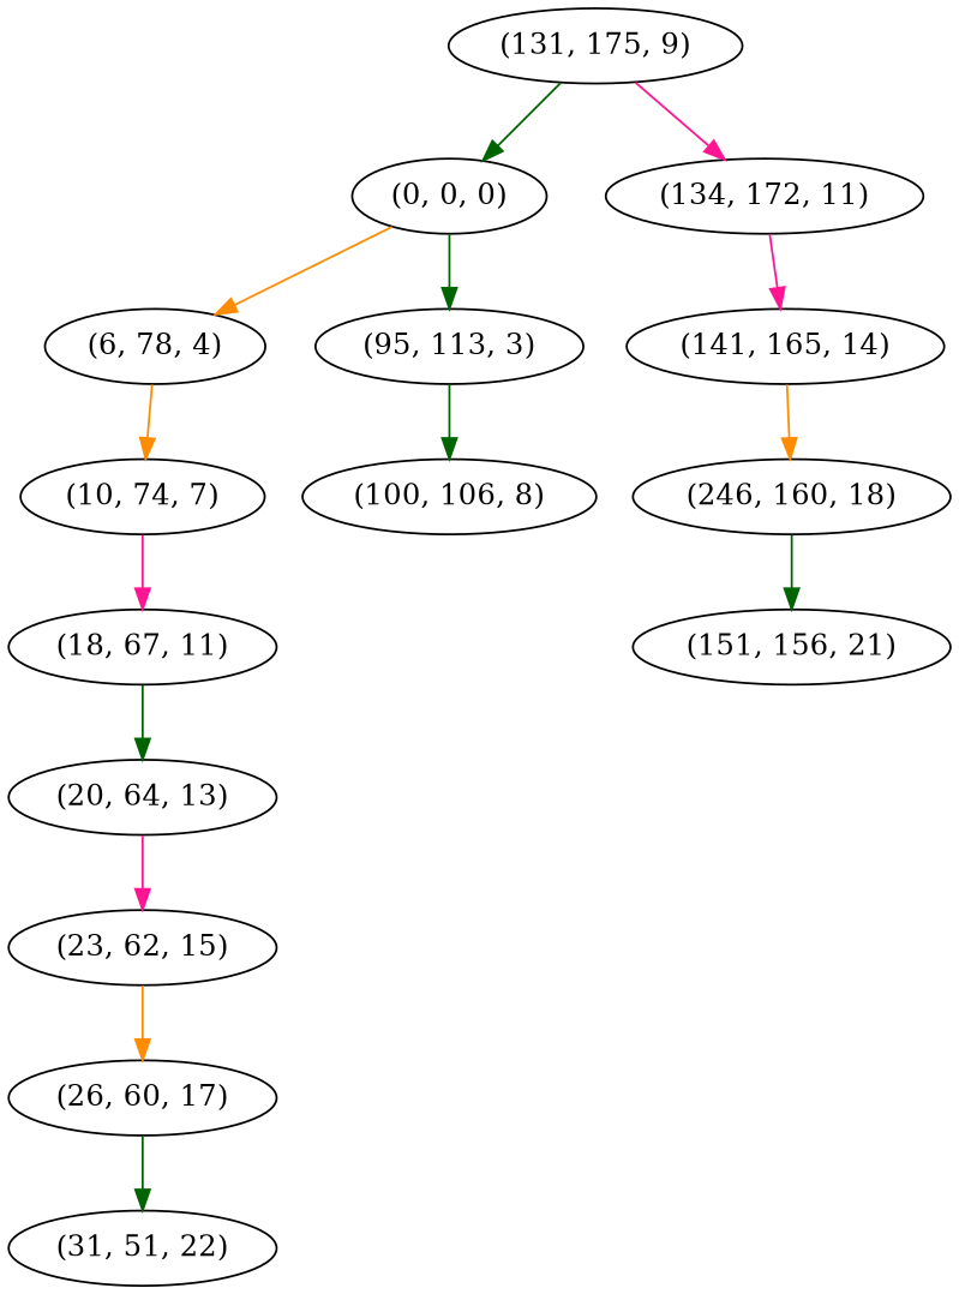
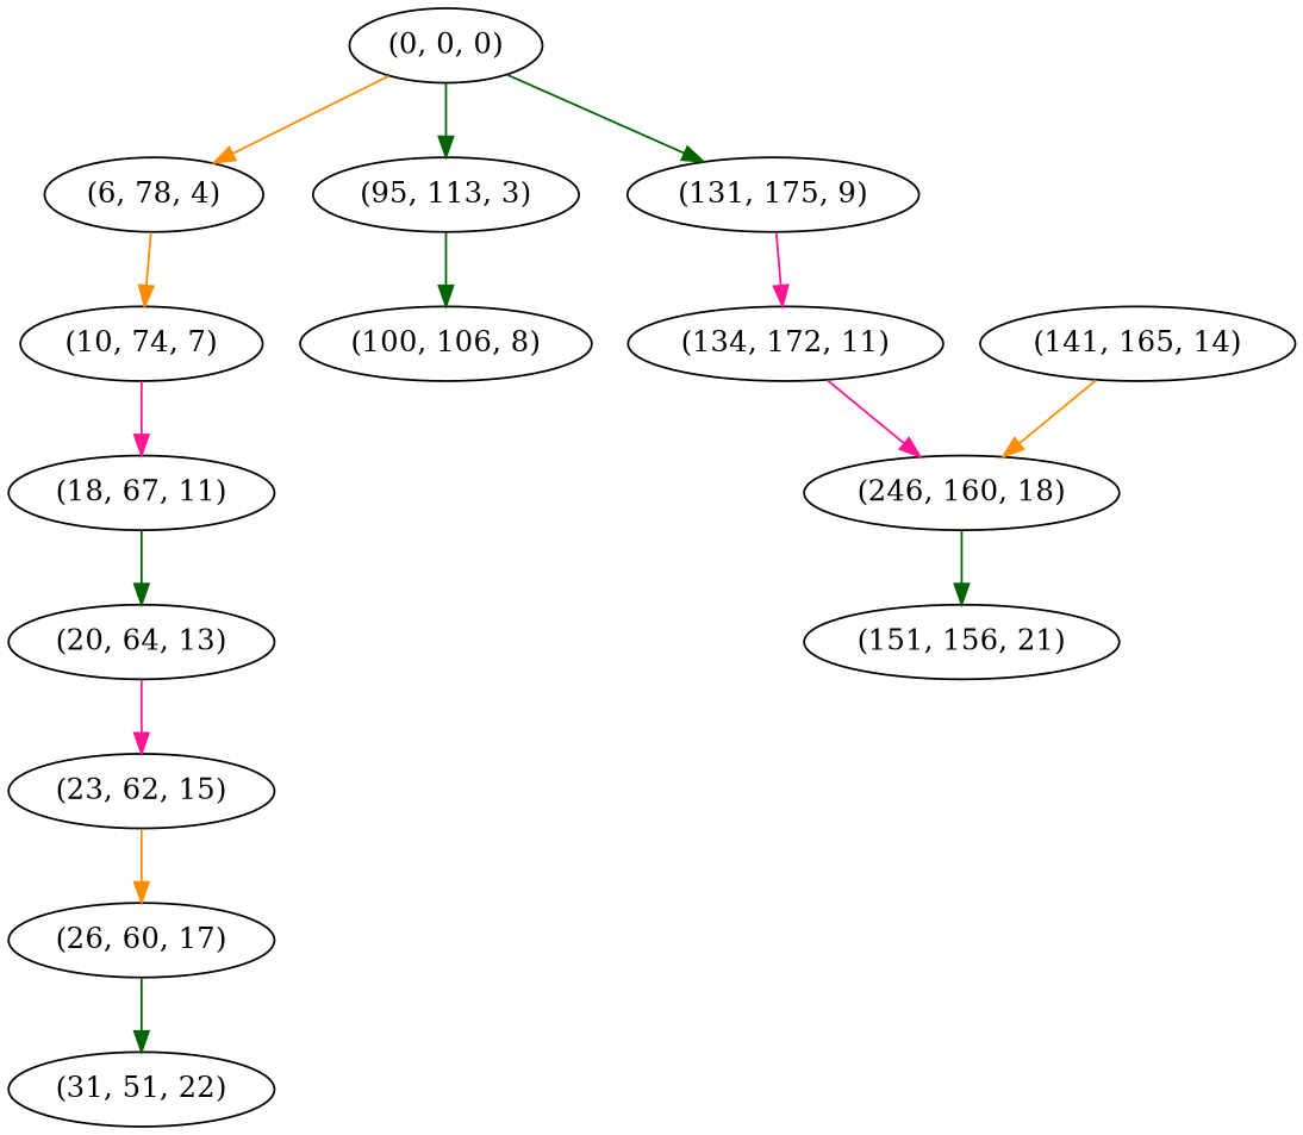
  digraph {
    edge [color=darkgreen]
    "(0, 0, 0)"
    "(6, 78, 4)"
    "(95, 113, 3)"
    "(131, 175, 9)"
    "(10, 74, 7)"
    "(100, 106, 8)"
    "(134, 172, 11)"
    "(18, 67, 11)"
    "(20, 64, 13)"
    "(23, 62, 15)"
    "(26, 60, 17)"
    "(31, 51, 22)"
    "(141, 165, 14)"
    n14 [label="(246, 160, 18)"]
    "(151, 156, 21)"
    "(0, 0, 0)" -> "(6, 78, 4)" [color=darkorange]
    "(0, 0, 0)" -> "(95, 113, 3)"
-   "(131, 175, 9)" -> "(0, 0, 0)"
+   "(0, 0, 0)" -> "(131, 175, 9)"
    "(6, 78, 4)" -> "(10, 74, 7)" [color=darkorange]
    "(95, 113, 3)" -> "(100, 106, 8)"
    "(131, 175, 9)" -> "(134, 172, 11)" [color=deeppink]
    "(10, 74, 7)" -> "(18, 67, 11)" [color=deeppink]
-   "(134, 172, 11)" -> "(141, 165, 14)" [color=deeppink]
+   "(134, 172, 11)" -> n14 [color=deeppink]
    "(18, 67, 11)" -> "(20, 64, 13)"
    "(20, 64, 13)" -> "(23, 62, 15)" [color=deeppink]
    "(23, 62, 15)" -> "(26, 60, 17)" [color=darkorange]
    "(26, 60, 17)" -> "(31, 51, 22)"
    "(141, 165, 14)" -> n14 [color=darkorange]
    n14 -> "(151, 156, 21)"
  }
